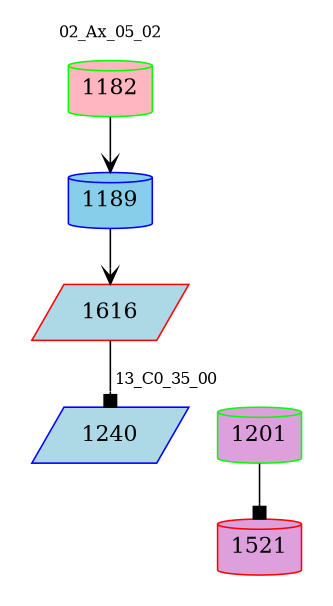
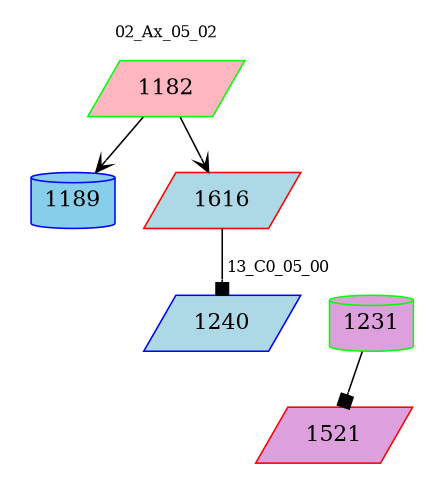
  digraph {
    node [color=green fillcolor=lightblue shape=parallelogram style=filled]
    edge [arrowhead=vee color=black]
-   n1 [fillcolor=lightpink label=1182 shape=cylinder]
+   n1 [fillcolor=lightpink label=1182]
    n2 [color=blue fillcolor=skyblue label=1189 shape=cylinder]
    n3 [color=red label=1616]
-   n4 [fillcolor=plum label=1201 shape=cylinder]
+   n4 [fillcolor=plum label=1231 shape=cylinder]
    n5 [color=blue label=1240]
-   n6 [color=red fillcolor=plum label=1521 shape=cylinder]
+   n6 [color=red fillcolor=plum label=1521]
    subgraph cluster_1 {
      color=white
      fontsize=10
      label="02_Ax_05_02"
      n1
      n2
      n3
    }
    subgraph cluster_2 {
      color=white
      fontsize=10
-     label="13_C0_35_00"
+     label="13_C0_05_00"
      n4
      n5
      n6
    }
    n1 -> n2
-   n2 -> n3
+   n1 -> n3
    n3 -> n5 [arrowhead=box]
    n4 -> n6 [arrowhead=box]
  }
